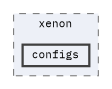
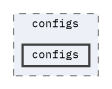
  digraph {
    compound=true
    rankdir=LR
    fontname="IBM Plex Mono"
    n1 [color=grey25 fillcolor="#edf0f7" fontname="IBM Plex Mono" fontsize=10 height=0.2 label=configs shape=box style="filled,bold" width=0.4]
    subgraph cluster_1 {
      bgcolor="#edf0f7"
      fontsize=10
-     label=xenon
+     label=configs
      pencolor=grey50
      style="filled,dashed"
      n1
    }
  }
